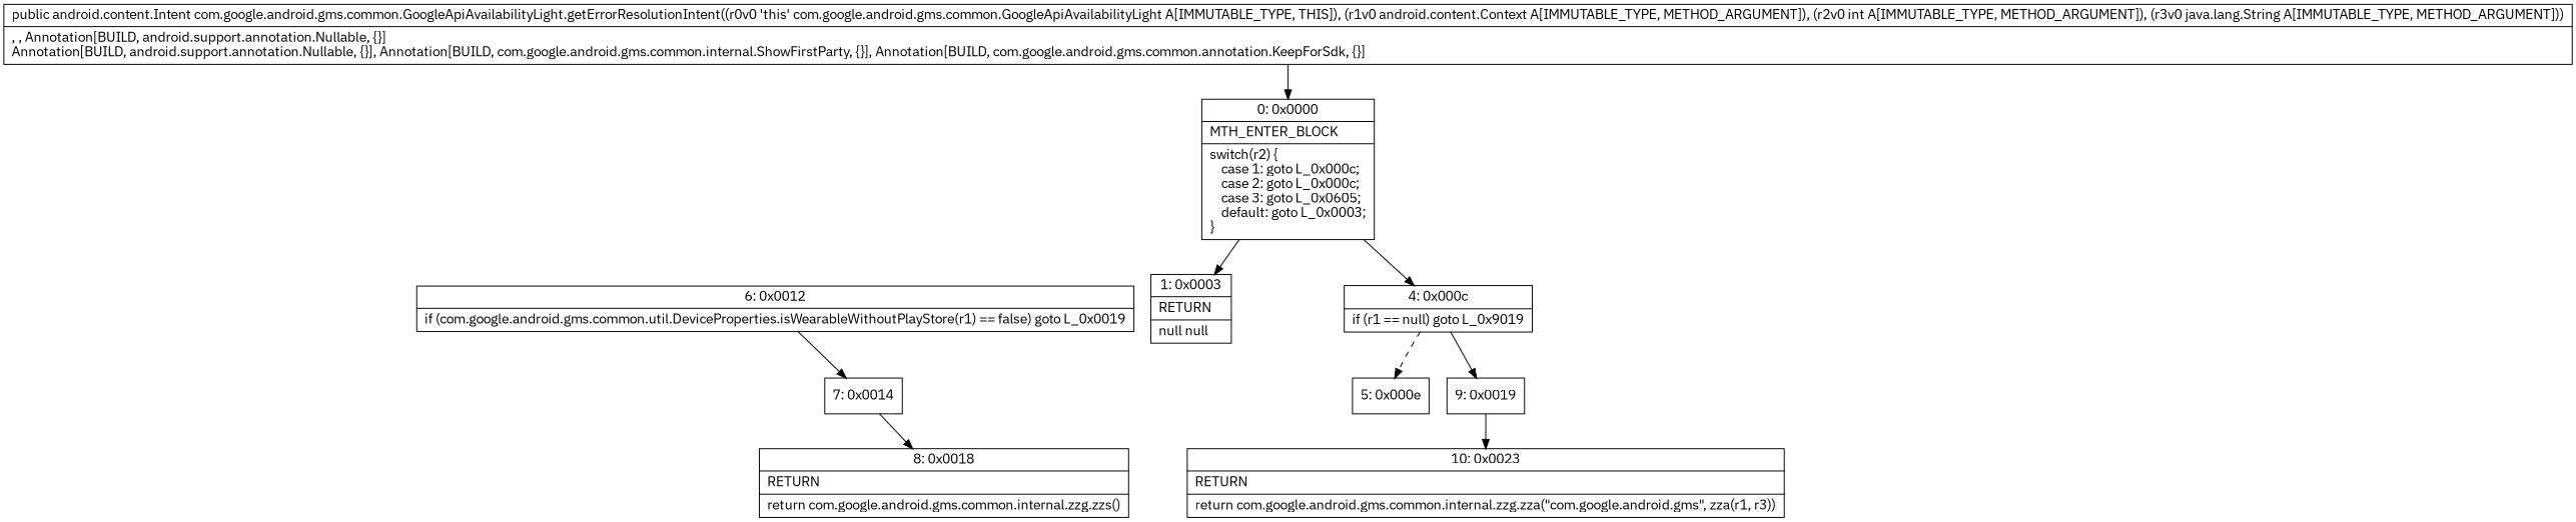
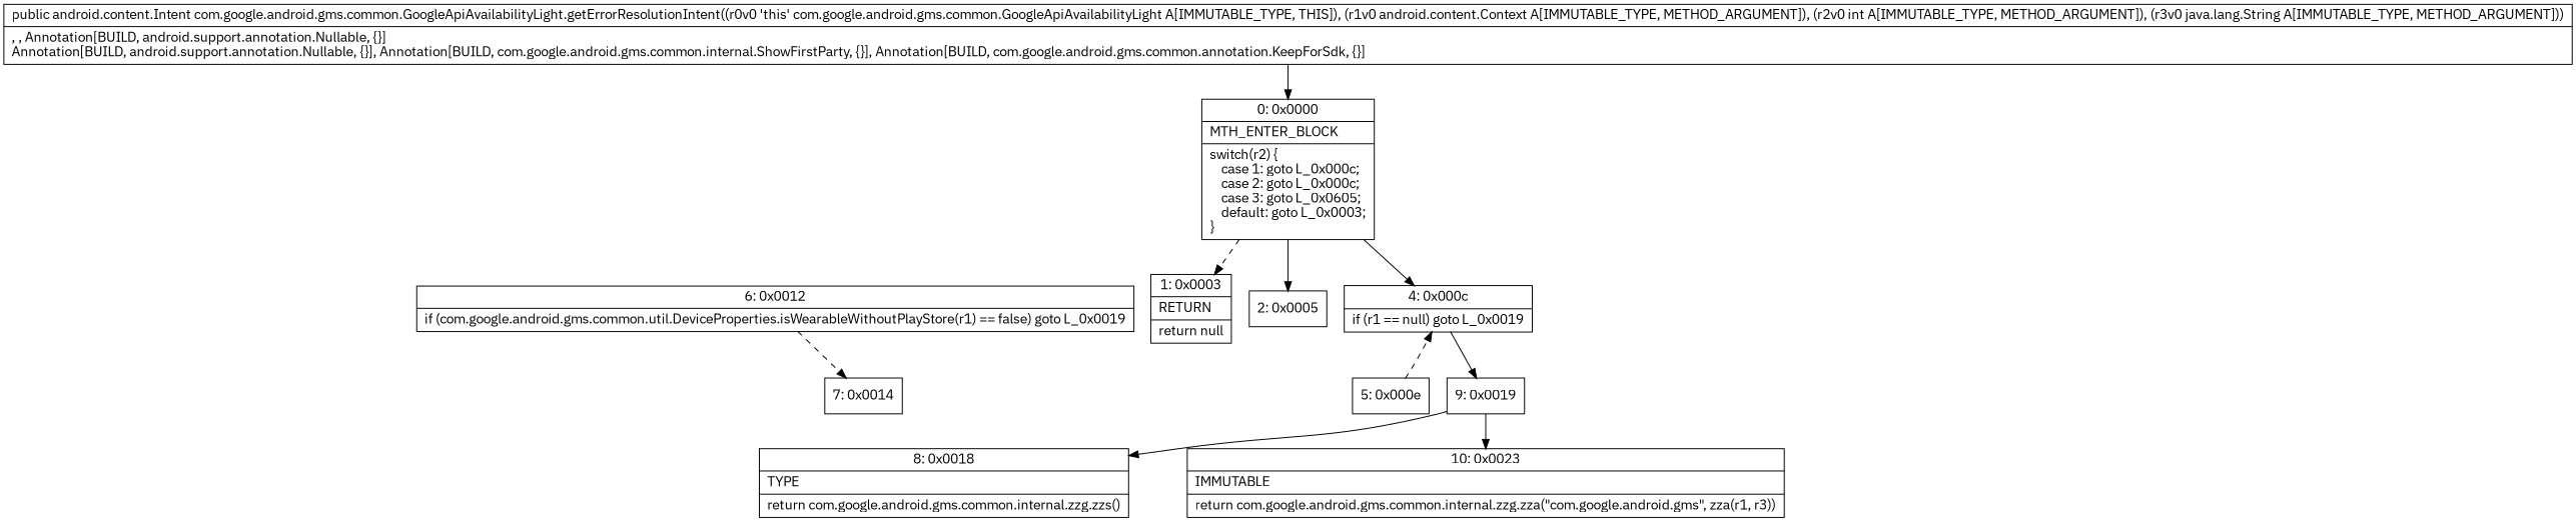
  digraph {
    fontname="IBM Plex Sans"
    node [fontname="IBM Plex Sans" shape=record]
    edge [fontname="IBM Plex Sans"]
    n1 [label="{0\:\ 0x0000|MTH_ENTER_BLOCK\l|switch(r2) \{\l    case 1: goto L_0x000c;\l    case 2: goto L_0x000c;\l    case 3: goto L_0x0605;\l    default: goto L_0x0003;\l\}\l}"]
-   n2 [label="{1\:\ 0x0003|RETURN\l|null null\l}"]
-   n4 [label="{4\:\ 0x000c|if (r1 == null) goto L_0x9019\l}"]
+   n2 [label="{1\:\ 0x0003|RETURN\l|return null\l}"]
+   n3 [label="{2\:\ 0x0005}"]
+   n4 [label="{4\:\ 0x000c|if (r1 == null) goto L_0x0019\l}"]
    n5 [label="{5\:\ 0x000e}"]
    n6 [label="{9\:\ 0x0019}"]
-   n7 [label="{10\:\ 0x0023|RETURN\l|return com.google.android.gms.common.internal.zzg.zza(\"com.google.android.gms\", zza(r1, r3))\l}"]
+   n7 [label="{10\:\ 0x0023|IMMUTABLE\l|return com.google.android.gms.common.internal.zzg.zza(\"com.google.android.gms\", zza(r1, r3))\l}"]
    n8 [label="{6\:\ 0x0012|if (com.google.android.gms.common.util.DeviceProperties.isWearableWithoutPlayStore(r1) == false) goto L_0x0019\l}"]
    n9 [label="{7\:\ 0x0014}"]
-   n10 [label="{8\:\ 0x0018|RETURN\l|return com.google.android.gms.common.internal.zzg.zzs()\l}"]
+   n10 [label="{8\:\ 0x0018|TYPE\l|return com.google.android.gms.common.internal.zzg.zzs()\l}"]
    n11 [label="{public android.content.Intent com.google.android.gms.common.GoogleApiAvailabilityLight.getErrorResolutionIntent((r0v0 'this' com.google.android.gms.common.GoogleApiAvailabilityLight A[IMMUTABLE_TYPE, THIS]), (r1v0 android.content.Context A[IMMUTABLE_TYPE, METHOD_ARGUMENT]), (r2v0 int A[IMMUTABLE_TYPE, METHOD_ARGUMENT]), (r3v0 java.lang.String A[IMMUTABLE_TYPE, METHOD_ARGUMENT]))  | , , Annotation[BUILD, android.support.annotation.Nullable, \{\}]\lAnnotation[BUILD, android.support.annotation.Nullable, \{\}], Annotation[BUILD, com.google.android.gms.common.internal.ShowFirstParty, \{\}], Annotation[BUILD, com.google.android.gms.common.annotation.KeepForSdk, \{\}]\l}"]
-   n1 -> n2
+   n1 -> n2 [style=dashed]
+   n1 -> n3
    n1 -> n4
-   n4 -> n5 [style=dashed]
+   n5 -> n4 [style=dashed]
    n4 -> n6
    n6 -> n7
-   n8 -> n9 [style=solid]
-   n9 -> n10
+   n8 -> n9 [style=dashed]
+   n6 -> n10
    n11 -> n1
  }
